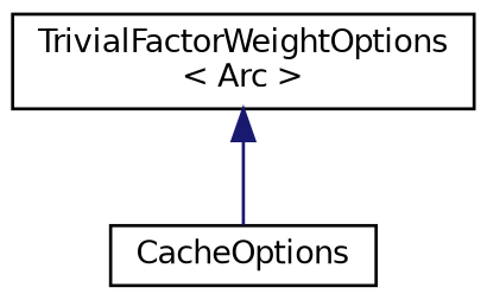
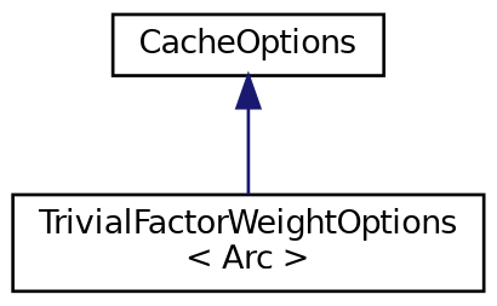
  digraph {
    rankdir=TB
    node [color=black fillcolor=white fontname=Helvetica fontsize=10 shape=record style=filled]
    n1 [height=0.2 label=CacheOptions width=0.4]
    n2 [height=0.2 label="TrivialFactorWeightOptions\l\< Arc \>" width=0.4]
-   n2 -> n1 [color=midnightblue dir=back fontname=Helvetica fontsize=10 labelfontname=Helvetica labelfontsize=10 style=solid]
+   n1 -> n2 [color=midnightblue dir=back fontname=Helvetica fontsize=10 labelfontname=Helvetica labelfontsize=10 style=solid]
  }
